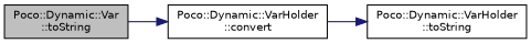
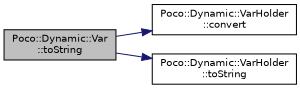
  digraph {
    rankdir=LR
    node [color=black fillcolor=white fontname=Helvetica fontsize=10 shape=record style=filled]
    edge [color=midnightblue fontname=Helvetica fontsize=10 labelfontname=Helvetica labelfontsize=10 style=solid]
    n1 [fillcolor=grey75 fontcolor=black height=0.2 label="Poco::Dynamic::Var\l::toString" width=0.4]
    n2 [height=0.2 label="Poco::Dynamic::VarHolder\l::convert" width=0.4]
    n3 [height=0.2 label="Poco::Dynamic::VarHolder\l::toString" width=0.4]
    n1 -> n2
-   n2 -> n3
+   n1 -> n3
  }
